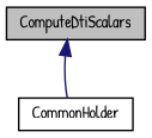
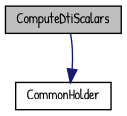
  digraph {
    fontname="Patrick Hand"
    node [color=black fontname="Patrick Hand" fontsize=10 shape=record style=filled]
    n1 [fillcolor=grey75 fontcolor=black height=0.2 label=ComputeDtiScalars width=0.4]
    n2 [fillcolor=white height=0.2 label=CommonHolder width=0.4]
-   n1 -> n2 [color=midnightblue dir=back fontname="Patrick Hand" fontsize=10 labelfontname=Helvetica labelfontsize=10 style=solid]
+   n2 -> n1 [color=midnightblue dir=back fontname="Patrick Hand" fontsize=10 labelfontname=Helvetica labelfontsize=10 style=solid]
  }
